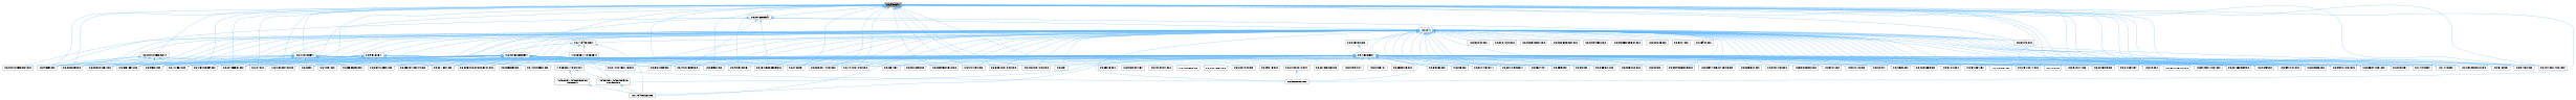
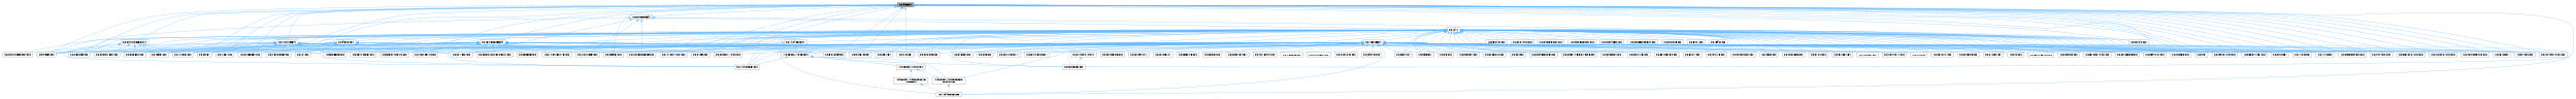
  digraph {
    node [color=grey40 fillcolor=white fontname=Helvetica fontsize=10 shape=box style=filled]
    edge [color=steelblue1 dir=back fontname=Helvetica fontsize=10 labelfontname=Helvetica labelfontsize=10 style=solid]
    n1 [color=gray40 fillcolor=grey60 fontcolor=black height=0.2 label="src/filedef.h" width=0.4]
    n2 [height=0.2 label="src/classdef.cpp" width=0.4]
    n3 [height=0.2 label="src/code.l" width=0.4]
    n4 [height=0.2 label="src/codefragment.cpp" width=0.4]
    n5 [height=0.2 label="src/conceptdef.h" width=0.4]
    n6 [height=0.2 label="src/filedef.cpp" width=0.4]
    n7 [height=0.2 label="src/defgen.cpp" width=0.4]
    n8 [height=0.2 label="src/definition.cpp" width=0.4]
    n9 [height=0.2 label="src/dirdef.cpp" width=0.4]
    n10 [height=0.2 label="src/docbookvisitor.cpp" width=0.4]
    n11 [height=0.2 label="src/docparser.cpp" width=0.4]
    n12 [height=0.2 label="src/docsets.cpp" width=0.4]
    n13 [height=0.2 label="src/index.cpp" width=0.4]
    n14 [height=0.2 label="src/sqlite3gen.cpp" width=0.4]
    n15 [height=0.2 label="src/util.cpp" width=0.4]
    n16 [height=0.2 label="src/xmldocvisitor.cpp" width=0.4]
    n17 [height=0.2 label="src/fortrancode.l" width=0.4]
    n18 [height=0.2 label="src/ftvhelp.cpp" width=0.4]
    n19 [height=0.2 label="src/groupdef.cpp" width=0.4]
    n20 [height=0.2 label="src/htmldocvisitor.cpp" width=0.4]
    n21 [height=0.2 label="src/htmlhelp.cpp" width=0.4]
    n22 [height=0.2 label="src/latexdocvisitor.cpp" width=0.4]
    n23 [height=0.2 label="src/mandocvisitor.cpp" width=0.4]
    n24 [height=0.2 label="src/memberdef.cpp" width=0.4]
    n25 [height=0.2 label="src/membergroup.cpp" width=0.4]
    n26 [height=0.2 label="src/memberlist.cpp" width=0.4]
    n27 [height=0.2 label="src/lexcode.l" width=0.4]
    n28 [height=0.2 label="src/pre.l" width=0.4]
    n29 [height=0.2 label="src/pycode.l" width=0.4]
    n30 [height=0.2 label="src/rtfdocvisitor.cpp" width=0.4]
    n31 [height=0.2 label="src/searchindex.cpp" width=0.4]
    n32 [height=0.2 label="src/sqlcode.l" width=0.4]
    n33 [height=0.2 label="src/vhdlcode.l" width=0.4]
    n34 [height=0.2 label="src/xmlcode.l" width=0.4]
    n35 [height=0.2 label="src/tooltip.cpp" width=0.4]
    n36 [height=0.2 label="src/dotincldepgraph.h" width=0.4]
    n37 [height=0.2 label="src/moduledef.h" width=0.4]
    n38 [height=0.2 label="src/namespacedef.h" width=0.4]
    n39 [height=0.2 label="src/conceptdef.cpp" width=0.4]
    n40 [height=0.2 label="src/doxygen.cpp" width=0.4]
    n41 [height=0.2 label="src/moduledef.cpp" width=0.4]
    n42 [height=0.2 label="src/namespacedef.cpp" width=0.4]
    n43 [height=0.2 label="src/util.h" width=0.4]
    n44 [height=0.2 label="src/tagreader.cpp" width=0.4]
    n45 [height=0.2 label="src/docbookgen.cpp" width=0.4]
    n46 [height=0.2 label="src/dotincldepgraph.cpp" width=0.4]
    n47 [height=0.2 label="src/latexgen.cpp" width=0.4]
    n48 [height=0.2 label="src/rtfgen.cpp" width=0.4]
    n49 [height=0.2 label="src/xmlgen.cpp" width=0.4]
    n50 [height=0.2 label="src/perlmodgen.cpp" width=0.4]
    n51 [height=0.2 label="src/searchindex_js.cpp" width=0.4]
    n52 [height=0.2 label="src/vhdldocgen.cpp" width=0.4]
    n53 [height=0.2 label="src/scanner.l" width=0.4]
    n54 [height=0.2 label="src/docnode.cpp" width=0.4]
    n55 [height=0.2 label="src/dotgroupcollaboration.cpp" width=0.4]
    n56 [height=0.2 label="src/pagedef.cpp" width=0.4]
    n57 [height=0.2 label="src/symbolresolver.cpp" width=0.4]
    n58 [height=0.2 label="src/aliases.cpp" width=0.4]
    n59 [height=0.2 label="src/cite.cpp" width=0.4]
    n60 [height=0.2 label="src/classlist.cpp" width=0.4]
    n61 [height=0.2 label="src/commentcnv.l" width=0.4]
    n62 [height=0.2 label="src/commentscan.l" width=0.4]
    n63 [height=0.2 label="src/declinfo.l" width=0.4]
    n64 [height=0.2 label="src/defargs.l" width=0.4]
    n65 [height=0.2 label="src/dia.cpp" width=0.4]
    n66 [height=0.2 label="src/diagram.cpp" width=0.4]
    n67 [height=0.2 label="src/docgroup.cpp" width=0.4]
    n68 [height=0.2 label="src/docvisitor.cpp" width=0.4]
    n69 [height=0.2 label="src/dot.cpp" width=0.4]
    n70 [height=0.2 label="src/dotcallgraph.cpp" width=0.4]
    n71 [height=0.2 label="src/dotclassgraph.cpp" width=0.4]
    n72 [height=0.2 label="src/dotdirdeps.cpp" width=0.4]
    n73 [height=0.2 label="src/dotfilepatcher.cpp" width=0.4]
    n74 [height=0.2 label="src/dotgfxhierarchytable.cpp" width=0.4]
    n75 [height=0.2 label="src/dotgraph.cpp" width=0.4]
    n76 [height=0.2 label="src/dotlegendgraph.cpp" width=0.4]
    n77 [height=0.2 label="src/dotnode.cpp" width=0.4]
    n78 [height=0.2 label="src/dotrunner.cpp" width=0.4]
    n79 [height=0.2 label="src/eclipsehelp.cpp" width=0.4]
    n80 [height=0.2 label="src/emoji.cpp" width=0.4]
    n81 [height=0.2 label="src/entry.cpp" width=0.4]
    n82 [height=0.2 label="src/filename.h" width=0.4]
    n83 [height=0.2 label="src/formula.cpp" width=0.4]
-   n84 [height=0.2 label="src/tooltip.l" width=0.4]
+   n84 [height=0.2 label="src/fortranscanner.l" width=0.4]
    n85 [height=0.2 label="src/htags.cpp" width=0.4]
    n86 [height=0.2 label="src/language.cpp" width=0.4]
    n87 [height=0.2 label="src/layout.cpp" width=0.4]
    n88 [height=0.2 label="src/lexscanner.l" width=0.4]
    n89 [height=0.2 label="src/mangen.cpp" width=0.4]
    n90 [height=0.2 label="src/markdown.cpp" width=0.4]
    n91 [height=0.2 label="src/message.h" width=0.4]
    n92 [height=0.2 label="src/msc.cpp" width=0.4]
    n93 [height=0.2 label="src/plantuml.cpp" width=0.4]
    n94 [height=0.2 label="src/portable.cpp" width=0.4]
    n95 [height=0.2 label="src/pyscanner.l" width=0.4]
    n96 [height=0.2 label="src/qhp.cpp" width=0.4]
    n97 [height=0.2 label="src/resourcemgr.cpp" width=0.4]
    n98 [height=0.2 label="src/sitemap.cpp" width=0.4]
    n99 [height=0.2 label="src/textdocvisitor.cpp" width=0.4]
    n100 [height=0.2 label="src/vhdljjparser.cpp" width=0.4]
    n101 [height=0.2 label="src/reflist.cpp" width=0.4]
    n102 [height=0.2 label="src/vhdljjparser.h" width=0.4]
    n103 [height=0.2 label="src/condparser.cpp" width=0.4]
    n104 [height=0.2 label="src/configimpl.l" width=0.4]
    n105 [height=0.2 label="src/constexp.l" width=0.4]
    n106 [height=0.2 label="src/datetime.cpp" width=0.4]
    n107 [height=0.2 label="src/debug.cpp" width=0.4]
    n108 [height=0.2 label="src/doctokenizer.l" width=0.4]
    n109 [height=0.2 label="src/htmlentity.cpp" width=0.4]
    n110 [height=0.2 label="src/message.cpp" width=0.4]
    n111 [height=0.2 label="src/outputgen.cpp" width=0.4]
    n112 [height=0.2 label="src/outputlist.cpp" width=0.4]
    n113 [height=0.2 label="src/printdocvisitor.h" width=0.4]
    n114 [height=0.2 label="src/rtfstyle.cpp" width=0.4]
    n115 [height=0.2 label="vhdlparser/VhdlParserError\lHandler.hpp" width=0.4]
    n116 [height=0.2 label="vhdlparser/VhdlParser.h" width=0.4]
    n117 [height=0.2 label="vhdlparser/vhdlstring.h" width=0.4]
    n118 [height=0.2 label="vhdlparser/VhdlParserToken\lManager.h" width=0.4]
    n1 -> n2
    n1 -> n3
    n1 -> n4
    n1 -> n5
    n1 -> n6
    n1 -> n7
    n1 -> n8
    n1 -> n9
    n1 -> n10
    n1 -> n11
    n1 -> n12
    n1 -> n13
    n1 -> n14
    n1 -> n15
    n1 -> n16
    n1 -> n17
    n1 -> n18
    n1 -> n19
    n1 -> n20
    n1 -> n21
    n1 -> n22
    n1 -> n23
    n1 -> n24
    n1 -> n25
    n1 -> n26
    n1 -> n27
    n1 -> n28
    n1 -> n29
    n1 -> n30
    n1 -> n31
    n1 -> n32
    n1 -> n33
    n1 -> n34
    n1 -> n35
    n1 -> n36
    n1 -> n37
    n1 -> n38
    n5 -> n6
    n5 -> n39
    n5 -> n40
    n5 -> n41
    n5 -> n42
    n5 -> n43
    n36 -> n6
    n36 -> n45
    n36 -> n46
    n36 -> n47
    n36 -> n48
    n36 -> n49
    n37 -> n2
    n37 -> n3
    n37 -> n6
    n37 -> n13
    n37 -> n14
    n37 -> n15
    n37 -> n19
    n37 -> n24
    n37 -> n26
    n37 -> n40
    n37 -> n41
    n37 -> n44
    n37 -> n45
    n37 -> n47
    n37 -> n48
    n37 -> n49
    n37 -> n50
    n37 -> n51
    n37 -> n52
    n37 -> n53
    n38 -> n2
    n38 -> n3
    n38 -> n6
    n38 -> n7
    n38 -> n8
    n38 -> n11
    n38 -> n12
    n38 -> n13
    n38 -> n14
    n38 -> n15
    n38 -> n17
    n38 -> n19
    n38 -> n24
    n38 -> n25
    n38 -> n26
    n38 -> n29
    n38 -> n39
    n38 -> n40
    n38 -> n41
    n38 -> n42
    n38 -> n45
    n38 -> n47
    n38 -> n48
    n38 -> n49
    n38 -> n50
    n38 -> n51
    n38 -> n52
    n38 -> n54
    n38 -> n55
    n38 -> n56
    n38 -> n57
    n43 -> n2
    n43 -> n3
    n43 -> n4
    n43 -> n6
    n43 -> n7
    n43 -> n8
    n43 -> n9
    n43 -> n10
    n43 -> n11
    n43 -> n12
    n43 -> n13
    n43 -> n14
    n43 -> n15
    n43 -> n16
    n43 -> n18
    n43 -> n19
    n43 -> n20
    n43 -> n21
    n43 -> n22
    n43 -> n23
    n43 -> n24
    n43 -> n25
    n43 -> n26
    n43 -> n28
    n43 -> n29
    n43 -> n30
    n43 -> n31
    n43 -> n32
    n43 -> n33
    n43 -> n34
    n43 -> n35
    n43 -> n39
    n43 -> n40
    n43 -> n41
    n43 -> n42
    n43 -> n44
    n43 -> n45
    n43 -> n46
    n43 -> n47
    n43 -> n48
    n43 -> n49
    n43 -> n50
    n43 -> n51
    n43 -> n52
    n43 -> n53
    n43 -> n54
    n43 -> n55
    n43 -> n56
    n43 -> n57
    n43 -> n58
    n43 -> n59
    n43 -> n60
    n43 -> n61
    n43 -> n62
    n43 -> n63
    n43 -> n64
    n43 -> n65
    n43 -> n66
    n43 -> n67
    n43 -> n68
    n43 -> n69
    n43 -> n70
    n43 -> n71
    n43 -> n72
    n43 -> n73
    n43 -> n74
    n43 -> n75
    n43 -> n76
    n43 -> n77
    n43 -> n78
    n43 -> n79
    n43 -> n80
    n43 -> n81
    n43 -> n82
    n43 -> n83
    n43 -> n84
    n43 -> n85
    n43 -> n86
    n43 -> n87
    n43 -> n88
    n43 -> n89
    n43 -> n90
    n43 -> n91
    n43 -> n92
    n43 -> n93
    n43 -> n94
    n43 -> n95
    n43 -> n96
    n43 -> n97
    n43 -> n98
    n43 -> n99
    n43 -> n100
    n43 -> n101
    n43 -> n102
    n82 -> n3
    n82 -> n6
    n82 -> n7
    n82 -> n9
    n82 -> n10
    n82 -> n13
    n82 -> n14
    n82 -> n15
    n82 -> n16
    n82 -> n40
    n82 -> n44
    n82 -> n45
    n82 -> n47
    n82 -> n48
    n82 -> n49
    n82 -> n50
    n82 -> n51
    n82 -> n52
    n91 -> n2
    n91 -> n3
    n91 -> n4
    n91 -> n6
    n91 -> n7
    n91 -> n8
    n91 -> n9
    n91 -> n10
    n91 -> n11
    n91 -> n12
    n91 -> n13
    n91 -> n14
    n91 -> n15
    n91 -> n16
    n91 -> n17
    n91 -> n18
    n91 -> n19
    n91 -> n20
    n91 -> n21
    n91 -> n22
    n91 -> n23
    n91 -> n24
    n91 -> n26
    n91 -> n27
    n91 -> n28
    n91 -> n29
    n91 -> n30
    n91 -> n31
    n91 -> n32
    n91 -> n33
    n91 -> n34
    n91 -> n39
    n91 -> n40
    n91 -> n41
    n91 -> n42
    n91 -> n44
    n91 -> n45
    n91 -> n47
    n91 -> n48
    n91 -> n49
    n91 -> n50
    n91 -> n51
    n91 -> n52
    n91 -> n53
    n91 -> n54
    n91 -> n58
    n91 -> n59
    n91 -> n61
    n91 -> n62
    n91 -> n63
    n91 -> n64
    n91 -> n65
    n91 -> n66
    n91 -> n67
    n91 -> n69
    n91 -> n73
    n91 -> n74
    n91 -> n75
    n91 -> n78
    n91 -> n79
    n91 -> n80
    n91 -> n83
    n91 -> n84
    n91 -> n85
    n91 -> n86
    n91 -> n87
    n91 -> n88
    n91 -> n89
    n91 -> n90
    n91 -> n92
    n91 -> n93
    n91 -> n94
    n91 -> n95
    n91 -> n96
    n91 -> n97
-   n98 -> n91
+   n91 -> n98
    n91 -> n99
    n91 -> n100
    n91 -> n103
    n91 -> n104
    n91 -> n105
    n91 -> n106
    n91 -> n107
    n91 -> n108
    n91 -> n109
    n91 -> n110
    n91 -> n111
    n91 -> n112
    n91 -> n113
    n91 -> n114
    n91 -> n115
    n102 -> n40
    n102 -> n52
    n102 -> n100
    n102 -> n116
    n113 -> n11
    n115 -> n100
    n116 -> n52
    n116 -> n115
    n116 -> n117
    n117 -> n115
    n117 -> n118
    n118 -> n100
  }
